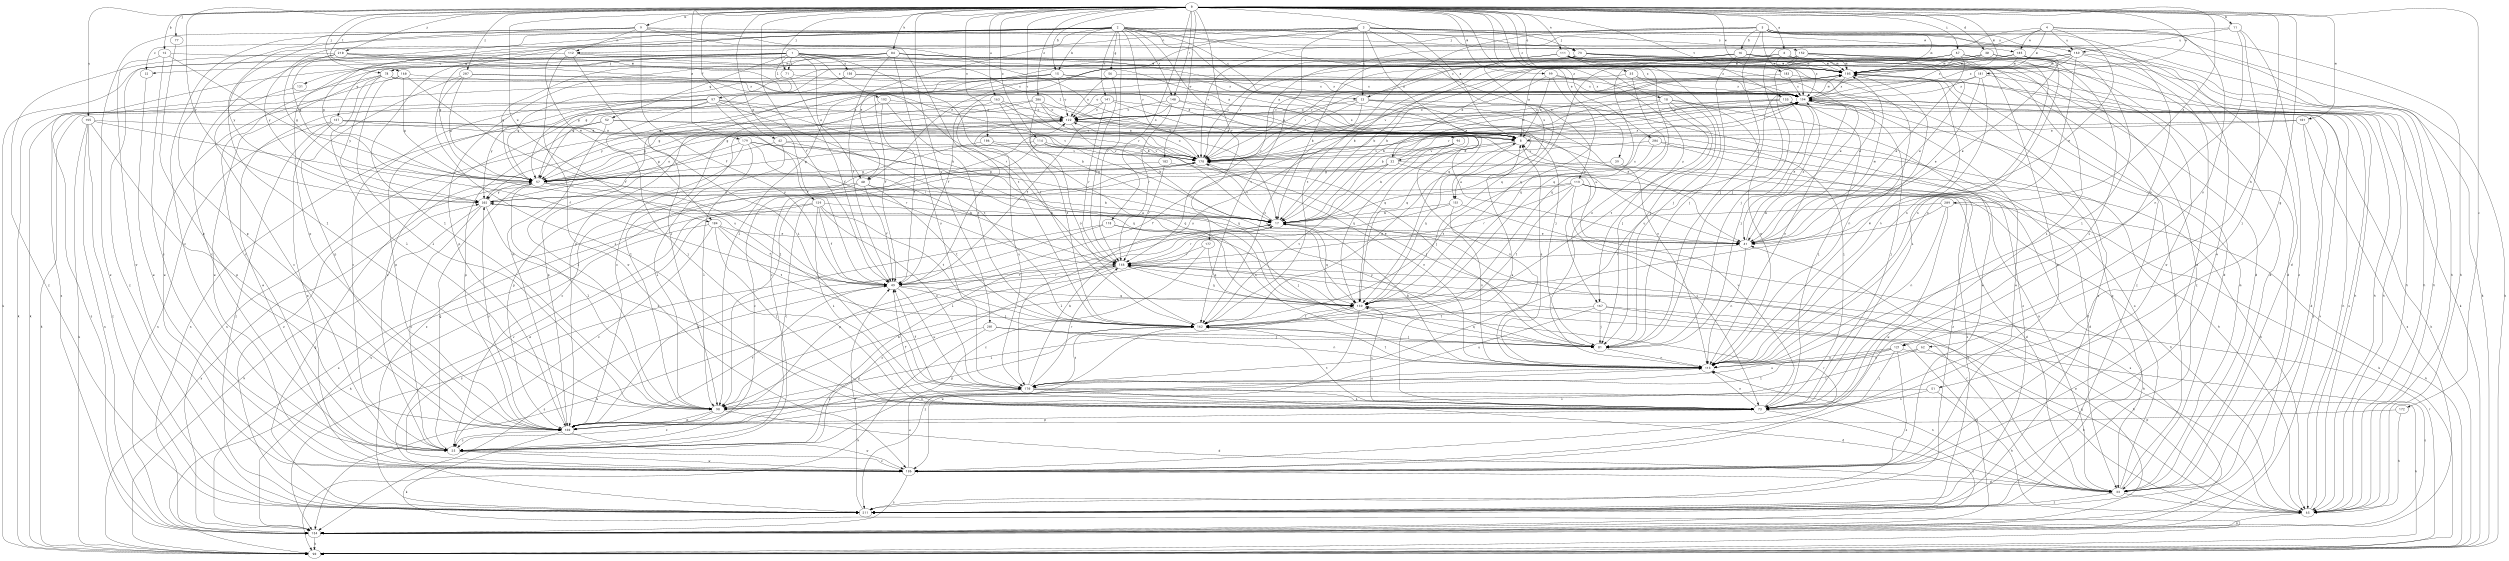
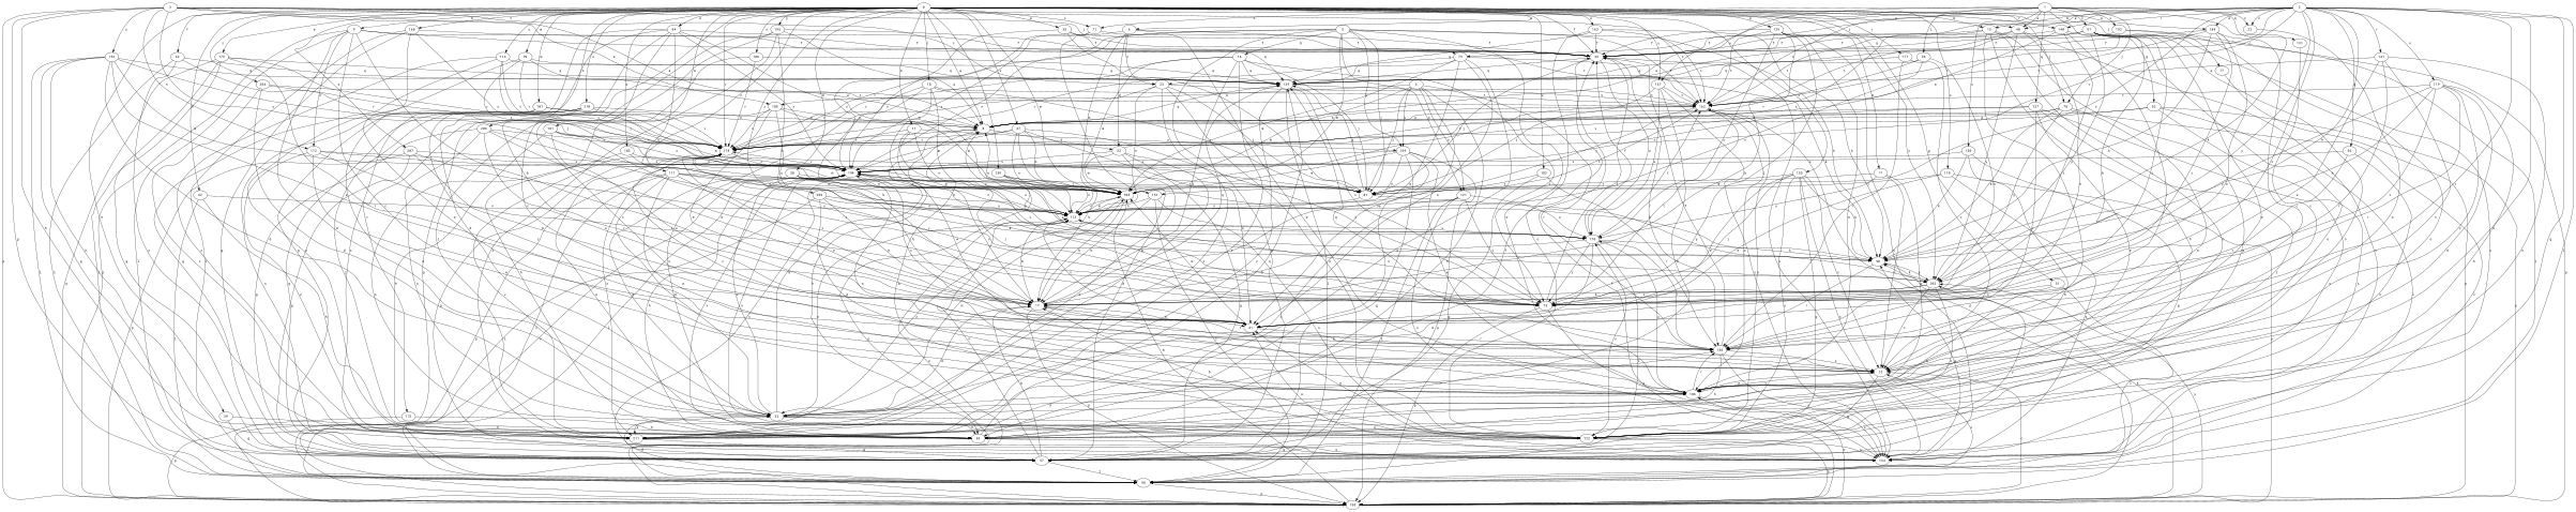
  strict digraph {
    fontname="Roboto Mono"
    node [fontname="Roboto Mono"]
    edge [fontname="Roboto Mono"]
    0
    6
    8
    9
    11
    12
    15
    18
    30
    35
    39
    42
    49
    51
    62
    67
    71
    77
    78
    84
    99
    101
    105
    106
    111
    114
    118
    129
    140
    155
    160
    163
    167
    172
    177
    178
    179
    181
    182
    183
    184
    195
    201
    202
    204
    206
    207
    209
    210
    23
    186
    194
    32
    139
    65
    162
    98
    112
    130
    17
    25
    33
    73
    211
    169
    113
    170
    57
    122
    81
    146
    154
    41
    90
    1
    22
    40
    52
    96
    97
    131
    137
    150
    192
    2
    56
    79
    119
    141
    151
    3
    152
    185
    4
    121
    5
    16
    0 -> 6 [label=a]
    0 -> 8 [label=a]
    0 -> 9 [label=b]
    0 -> 11 [label=b]
    0 -> 12 [label=b]
    0 -> 15 [label=b]
    0 -> 18 [label=c]
    0 -> 30 [label=d]
    0 -> 35 [label=e]
    0 -> 39 [label=e]
    0 -> 42 [label=f]
    0 -> 49 [label=f]
    0 -> 51 [label=g]
    0 -> 62 [label=h]
    0 -> 67 [label=i]
    0 -> 71 [label=i]
    0 -> 77 [label=j]
    0 -> 78 [label=j]
    0 -> 84 [label=k]
    0 -> 99 [label=m]
    0 -> 101 [label=m]
    0 -> 105 [label=m]
    0 -> 106 [label=n]
    0 -> 111 [label=n]
    0 -> 114 [label=o]
    0 -> 118 [label=o]
    0 -> 129 [label=p]
    0 -> 140 [label=r]
    0 -> 155 [label=t]
    0 -> 160 [label=t]
    0 -> 163 [label=u]
    0 -> 167 [label=u]
    0 -> 172 [label=v]
    0 -> 177 [label=v]
    0 -> 178 [label=v]
    0 -> 179 [label=w]
    0 -> 181 [label=w]
    0 -> 182 [label=w]
    0 -> 183 [label=w]
    0 -> 184 [label=w]
    0 -> 195 [label=y]
    0 -> 201 [label=y]
    0 -> 202 [label=y]
    0 -> 204 [label=z]
    0 -> 206 [label=z]
    0 -> 207 [label=z]
    0 -> 209 [label=z]
    0 -> 210 [label=z]
-   32 -> 49 [label=f]
+   6 -> 49 [label=f]
    6 -> 105 [label=m]
    6 -> 23 [label=c]
    6 -> 186 [label=w]
    6 -> 194 [label=x]
    6 -> 32 [label=d]
    8 -> 178 [label=v]
    8 -> 32 [label=d]
    8 -> 139 [label=q]
    8 -> 65 [label=h]
    9 -> 49 [label=f]
    9 -> 162 [label=t]
    9 -> 98 [label=l]
    9 -> 112 [label=n]
    9 -> 130 [label=p]
    9 -> 17 [label=b]
    9 -> 25 [label=c]
    9 -> 33 [label=d]
    11 -> 202 [label=y]
    11 -> 73 [label=i]
    11 -> 211 [label=z]
    11 -> 169 [label=u]
    11 -> 113 [label=n]
    12 -> 105 [label=m]
    12 -> 186 [label=w]
    12 -> 25 [label=c]
    12 -> 170 [label=u]
    15 -> 49 [label=f]
    15 -> 194 [label=x]
    15 -> 65 [label=h]
    15 -> 25 [label=c]
    15 -> 57 [label=g]
    15 -> 122 [label=o]
    18 -> 186 [label=w]
    18 -> 162 [label=t]
    18 -> 17 [label=b]
    18 -> 113 [label=n]
    18 -> 122 [label=o]
    18 -> 81 [label=j]
    30 -> 105 [label=m]
    30 -> 17 [label=b]
    30 -> 33 [label=d]
    30 -> 113 [label=n]
    30 -> 170 [label=u]
    35 -> 49 [label=f]
    35 -> 194 [label=x]
    35 -> 139 [label=q]
    35 -> 81 [label=j]
    39 -> 65 [label=h]
    39 -> 57 [label=g]
    42 -> 178 [label=v]
    42 -> 139 [label=q]
    42 -> 98 [label=l]
    42 -> 211 [label=z]
    49 -> 139 [label=q]
    49 -> 170 [label=u]
    49 -> 81 [label=j]
    49 -> 146 [label=r]
    49 -> 154 [label=s]
    51 -> 65 [label=h]
    51 -> 98 [label=l]
    51 -> 73 [label=i]
    62 -> 65 [label=h]
    62 -> 98 [label=l]
    62 -> 113 [label=n]
    67 -> 105 [label=m]
    67 -> 178 [label=v]
    67 -> 194 [label=x]
    67 -> 17 [label=b]
    67 -> 73 [label=i]
    67 -> 113 [label=n]
    67 -> 41 [label=e]
    71 -> 49 [label=f]
    71 -> 194 [label=x]
    71 -> 57 [label=g]
    77 -> 130 [label=p]
    78 -> 8 [label=a]
    78 -> 202 [label=y]
    78 -> 186 [label=w]
    78 -> 194 [label=x]
    78 -> 98 [label=l]
    78 -> 90 [label=k]
    84 -> 49 [label=f]
    84 -> 105 [label=m]
    84 -> 194 [label=x]
    84 -> 25 [label=c]
    84 -> 33 [label=d]
    84 -> 170 [label=u]
    84 -> 57 [label=g]
    84 -> 154 [label=s]
    99 -> 8 [label=a]
    99 -> 178 [label=v]
    99 -> 194 [label=x]
    99 -> 139 [label=q]
    99 -> 211 [label=z]
    101 -> 8 [label=a]
    101 -> 178 [label=v]
    101 -> 33 [label=d]
    101 -> 154 [label=s]
    105 -> 194 [label=x]
    105 -> 17 [label=b]
    105 -> 211 [label=z]
    105 -> 113 [label=n]
    106 -> 178 [label=v]
    106 -> 139 [label=q]
    106 -> 25 [label=c]
    111 -> 105 [label=m]
    111 -> 186 [label=w]
    111 -> 98 [label=l]
    111 -> 130 [label=p]
    111 -> 33 [label=d]
    111 -> 113 [label=n]
    111 -> 81 [label=j]
    111 -> 41 [label=e]
    114 -> 178 [label=v]
    114 -> 139 [label=q]
    114 -> 211 [label=z]
    114 -> 57 [label=g]
    114 -> 81 [label=j]
    118 -> 130 [label=p]
    118 -> 81 [label=j]
    118 -> 154 [label=s]
    118 -> 41 [label=e]
    129 -> 49 [label=f]
    129 -> 186 [label=w]
    129 -> 162 [label=t]
    129 -> 17 [label=b]
    129 -> 73 [label=i]
    129 -> 170 [label=u]
    129 -> 154 [label=s]
    140 -> 8 [label=a]
    140 -> 49 [label=f]
    140 -> 73 [label=i]
    140 -> 122 [label=o]
    140 -> 146 [label=r]
    155 -> 25 [label=c]
    155 -> 73 [label=i]
    155 -> 57 [label=g]
    155 -> 122 [label=o]
    155 -> 81 [label=j]
    155 -> 154 [label=s]
    155 -> 41 [label=e]
    155 -> 90 [label=k]
    160 -> 49 [label=f]
    160 -> 186 [label=w]
    160 -> 194 [label=x]
    160 -> 98 [label=l]
    160 -> 57 [label=g]
    163 -> 49 [label=f]
    163 -> 139 [label=q]
    163 -> 162 [label=t]
    163 -> 122 [label=o]
    163 -> 90 [label=k]
    167 -> 65 [label=h]
    167 -> 162 [label=t]
    167 -> 170 [label=u]
    167 -> 81 [label=j]
    167 -> 154 [label=s]
    172 -> 65 [label=h]
    172 -> 130 [label=p]
    177 -> 139 [label=q]
    177 -> 25 [label=c]
    177 -> 146 [label=r]
    178 -> 194 [label=x]
    178 -> 25 [label=c]
    178 -> 113 [label=n]
    178 -> 57 [label=g]
    178 -> 122 [label=o]
    179 -> 178 [label=v]
    179 -> 139 [label=q]
    179 -> 98 [label=l]
    179 -> 130 [label=p]
    179 -> 57 [label=g]
    179 -> 146 [label=r]
    181 -> 178 [label=v]
    181 -> 194 [label=x]
    181 -> 65 [label=h]
    181 -> 73 [label=i]
    181 -> 41 [label=e]
    182 -> 57 [label=g]
    182 -> 81 [label=j]
    182 -> 146 [label=r]
    183 -> 194 [label=x]
    183 -> 113 [label=n]
    183 -> 122 [label=o]
    184 -> 49 [label=f]
    184 -> 162 [label=t]
    184 -> 25 [label=c]
    184 -> 73 [label=i]
    184 -> 41 [label=e]
    184 -> 90 [label=k]
    195 -> 8 [label=a]
    195 -> 49 [label=f]
    195 -> 130 [label=p]
    195 -> 211 [label=z]
    195 -> 154 [label=s]
    195 -> 90 [label=k]
    201 -> 130 [label=p]
    201 -> 113 [label=n]
    201 -> 81 [label=j]
    201 -> 90 [label=k]
    202 -> 17 [label=b]
    202 -> 25 [label=c]
    202 -> 73 [label=i]
    202 -> 122 [label=o]
    202 -> 90 [label=k]
    204 -> 178 [label=v]
    204 -> 162 [label=t]
    204 -> 33 [label=d]
    204 -> 211 [label=z]
    206 -> 178 [label=v]
    206 -> 202 [label=y]
    206 -> 17 [label=b]
    206 -> 57 [label=g]
    206 -> 122 [label=o]
    206 -> 41 [label=e]
    207 -> 194 [label=x]
    207 -> 130 [label=p]
    207 -> 17 [label=b]
    207 -> 73 [label=i]
    207 -> 57 [label=g]
    209 -> 186 [label=w]
    209 -> 98 [label=l]
    209 -> 17 [label=b]
    209 -> 113 [label=n]
    209 -> 90 [label=k]
    210 -> 8 [label=a]
    210 -> 105 [label=m]
    210 -> 25 [label=c]
    210 -> 211 [label=z]
    210 -> 57 [label=g]
    210 -> 146 [label=r]
    23 -> 178 [label=v]
    23 -> 162 [label=t]
    23 -> 211 [label=z]
    23 -> 113 [label=n]
    23 -> 122 [label=o]
    23 -> 81 [label=j]
    186 -> 25 [label=c]
    186 -> 33 [label=d]
    186 -> 170 [label=u]
    186 -> 146 [label=r]
    186 -> 154 [label=s]
    194 -> 105 [label=m]
    194 -> 178 [label=v]
    194 -> 186 [label=w]
    194 -> 65 [label=h]
    194 -> 98 [label=l]
    194 -> 73 [label=i]
    194 -> 113 [label=n]
    194 -> 122 [label=o]
    32 -> 105 [label=m]
    32 -> 194 [label=x]
    32 -> 162 [label=t]
    32 -> 33 [label=d]
    32 -> 211 [label=z]
    32 -> 57 [label=g]
    139 -> 162 [label=t]
    139 -> 98 [label=l]
    139 -> 73 [label=i]
    139 -> 211 [label=z]
    65 -> 194 [label=x]
    65 -> 139 [label=q]
    65 -> 154 [label=s]
    162 -> 8 [label=a]
    162 -> 186 [label=w]
    162 -> 130 [label=p]
    162 -> 122 [label=o]
    162 -> 81 [label=j]
    98 -> 130 [label=p]
    98 -> 25 [label=c]
    98 -> 33 [label=d]
    112 -> 105 [label=m]
    112 -> 186 [label=w]
    112 -> 194 [label=x]
    112 -> 73 [label=i]
    112 -> 211 [label=z]
    130 -> 49 [label=f]
    130 -> 105 [label=m]
    130 -> 202 [label=y]
    130 -> 186 [label=w]
    130 -> 194 [label=x]
    130 -> 25 [label=c]
    130 -> 113 [label=n]
    130 -> 90 [label=k]
    17 -> 178 [label=v]
    17 -> 194 [label=x]
    17 -> 139 [label=q]
    17 -> 130 [label=p]
    17 -> 146 [label=r]
    17 -> 41 [label=e]
    25 -> 186 [label=w]
    25 -> 17 [label=b]
    25 -> 57 [label=g]
    33 -> 8 [label=a]
    33 -> 105 [label=m]
    33 -> 194 [label=x]
    33 -> 65 [label=h]
    33 -> 17 [label=b]
    33 -> 211 [label=z]
    33 -> 113 [label=n]
    33 -> 122 [label=o]
    33 -> 146 [label=r]
    73 -> 8 [label=a]
    73 -> 49 [label=f]
    73 -> 178 [label=v]
    73 -> 162 [label=t]
    73 -> 130 [label=p]
    73 -> 113 [label=n]
    73 -> 154 [label=s]
    211 -> 49 [label=f]
    211 -> 178 [label=v]
    211 -> 57 [label=g]
    169 -> 105 [label=m]
    169 -> 186 [label=w]
    169 -> 194 [label=x]
    169 -> 65 [label=h]
    169 -> 130 [label=p]
    169 -> 113 [label=n]
    169 -> 57 [label=g]
    113 -> 8 [label=a]
    113 -> 105 [label=m]
    113 -> 162 [label=t]
    113 -> 17 [label=b]
    113 -> 170 [label=u]
    170 -> 49 [label=f]
    170 -> 162 [label=t]
    170 -> 98 [label=l]
    170 -> 17 [label=b]
    170 -> 33 [label=d]
    170 -> 73 [label=i]
    170 -> 146 [label=r]
    170 -> 90 [label=k]
    57 -> 202 [label=y]
    57 -> 98 [label=l]
    57 -> 17 [label=b]
    57 -> 113 [label=n]
    122 -> 8 [label=a]
    122 -> 130 [label=p]
    122 -> 17 [label=b]
    122 -> 170 [label=u]
    122 -> 57 [label=g]
    122 -> 154 [label=s]
    122 -> 41 [label=e]
    81 -> 202 [label=y]
    81 -> 139 [label=q]
    81 -> 113 [label=n]
    146 -> 49 [label=f]
    146 -> 139 [label=q]
    146 -> 65 [label=h]
    146 -> 25 [label=c]
    146 -> 154 [label=s]
    154 -> 194 [label=x]
    154 -> 41 [label=e]
    154 -> 90 [label=k]
    41 -> 105 [label=m]
    41 -> 194 [label=x]
    41 -> 113 [label=n]
    41 -> 146 [label=r]
    90 -> 202 [label=y]
    90 -> 146 [label=r]
    1 -> 8 [label=a]
    1 -> 71 [label=i]
    1 -> 78 [label=j]
    1 -> 167 [label=u]
    1 -> 162 [label=t]
    1 -> 90 [label=k]
    1 -> 22 [label=c]
    1 -> 40 [label=e]
    1 -> 52 [label=g]
    1 -> 96 [label=l]
    1 -> 97 [label=l]
    1 -> 131 [label=q]
    1 -> 137 [label=q]
    1 -> 150 [label=s]
    1 -> 192 [label=x]
    22 -> 186 [label=w]
    40 -> 49 [label=f]
    40 -> 202 [label=y]
    40 -> 162 [label=t]
    40 -> 154 [label=s]
    40 -> 41 [label=e]
    52 -> 8 [label=a]
    52 -> 178 [label=v]
    52 -> 98 [label=l]
    52 -> 130 [label=p]
    52 -> 154 [label=s]
    96 -> 178 [label=v]
    96 -> 139 [label=q]
    96 -> 17 [label=b]
    96 -> 113 [label=n]
    97 -> 49 [label=f]
    97 -> 202 [label=y]
    97 -> 186 [label=w]
    97 -> 162 [label=t]
    97 -> 130 [label=p]
    97 -> 17 [label=b]
    97 -> 73 [label=i]
    97 -> 122 [label=o]
    97 -> 154 [label=s]
    131 -> 25 [label=c]
    137 -> 8 [label=a]
    137 -> 178 [label=v]
    137 -> 186 [label=w]
    137 -> 211 [label=z]
    137 -> 146 [label=r]
    137 -> 154 [label=s]
    150 -> 194 [label=x]
    150 -> 65 [label=h]
    150 -> 57 [label=g]
    150 -> 90 [label=k]
    192 -> 49 [label=f]
    192 -> 162 [label=t]
    192 -> 98 [label=l]
    192 -> 122 [label=o]
    2 -> 15 [label=b]
    2 -> 140 [label=r]
    2 -> 178 [label=v]
    2 -> 184 [label=w]
    2 -> 202 [label=y]
    2 -> 23 [label=c]
    2 -> 139 [label=q]
    2 -> 98 [label=l]
    2 -> 73 [label=i]
    2 -> 211 [label=z]
    2 -> 57 [label=g]
    2 -> 146 [label=r]
    2 -> 90 [label=k]
    2 -> 22 [label=c]
    2 -> 40 [label=e]
    2 -> 56 [label=g]
    2 -> 79 [label=j]
    2 -> 119 [label=o]
    2 -> 141 [label=r]
    2 -> 151 [label=s]
    56 -> 194 [label=x]
    56 -> 122 [label=o]
    56 -> 146 [label=r]
    79 -> 105 [label=m]
    79 -> 178 [label=v]
    79 -> 139 [label=q]
    79 -> 17 [label=b]
    79 -> 211 [label=z]
    79 -> 41 [label=e]
    79 -> 90 [label=k]
    119 -> 202 [label=y]
    119 -> 65 [label=h]
    119 -> 162 [label=t]
    119 -> 25 [label=c]
    119 -> 33 [label=d]
    119 -> 73 [label=i]
    119 -> 146 [label=r]
    119 -> 90 [label=k]
    141 -> 139 [label=q]
    141 -> 25 [label=c]
    141 -> 122 [label=o]
    141 -> 146 [label=r]
    141 -> 41 [label=e]
    151 -> 98 [label=l]
    151 -> 17 [label=b]
    151 -> 113 [label=n]
    151 -> 154 [label=s]
    3 -> 8 [label=a]
    3 -> 23 [label=c]
    3 -> 65 [label=h]
    3 -> 162 [label=t]
    3 -> 112 [label=n]
    3 -> 130 [label=p]
    3 -> 57 [label=g]
    3 -> 40 [label=e]
    3 -> 79 [label=j]
    3 -> 151 [label=s]
    3 -> 152 [label=s]
    3 -> 185 [label=w]
    152 -> 105 [label=m]
    152 -> 139 [label=q]
    152 -> 65 [label=h]
    152 -> 98 [label=l]
    152 -> 33 [label=d]
    152 -> 57 [label=g]
    152 -> 81 [label=j]
    152 -> 41 [label=e]
    185 -> 8 [label=a]
    185 -> 105 [label=m]
    185 -> 178 [label=v]
    185 -> 65 [label=h]
    185 -> 170 [label=u]
    185 -> 41 [label=e]
    4 -> 105 [label=m]
    4 -> 65 [label=h]
    4 -> 169 [label=u]
    4 -> 81 [label=j]
    4 -> 146 [label=r]
    4 -> 41 [label=e]
    4 -> 185 [label=w]
    4 -> 121 [label=o]
    121 -> 98 [label=l]
    121 -> 73 [label=i]
    121 -> 211 [label=z]
    121 -> 113 [label=n]
    121 -> 170 [label=u]
    121 -> 154 [label=s]
    5 -> 105 [label=m]
    5 -> 178 [label=v]
    5 -> 186 [label=w]
    5 -> 194 [label=x]
    5 -> 162 [label=t]
    5 -> 169 [label=u]
    5 -> 57 [label=g]
    5 -> 81 [label=j]
    5 -> 90 [label=k]
    5 -> 121 [label=o]
    5 -> 16 [label=b]
    16 -> 105 [label=m]
    16 -> 178 [label=v]
    16 -> 139 [label=q]
    16 -> 17 [label=b]
    16 -> 73 [label=i]
    16 -> 211 [label=z]
    16 -> 81 [label=j]
  }
